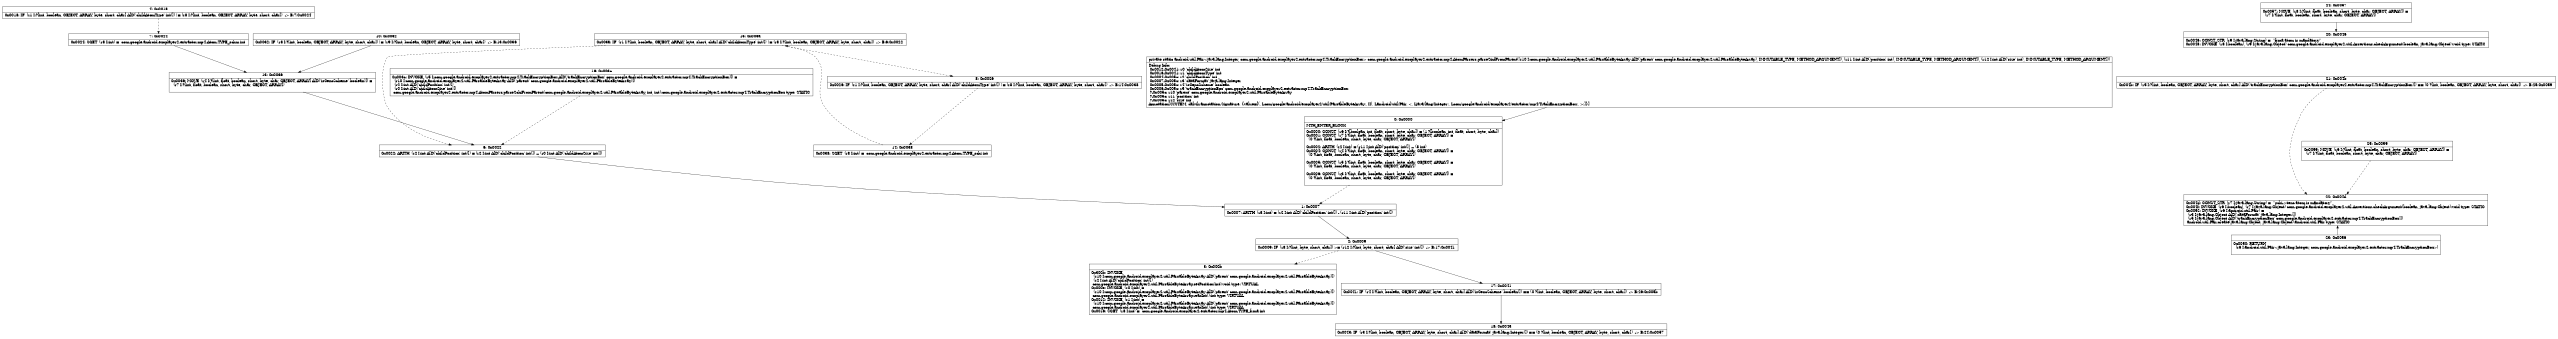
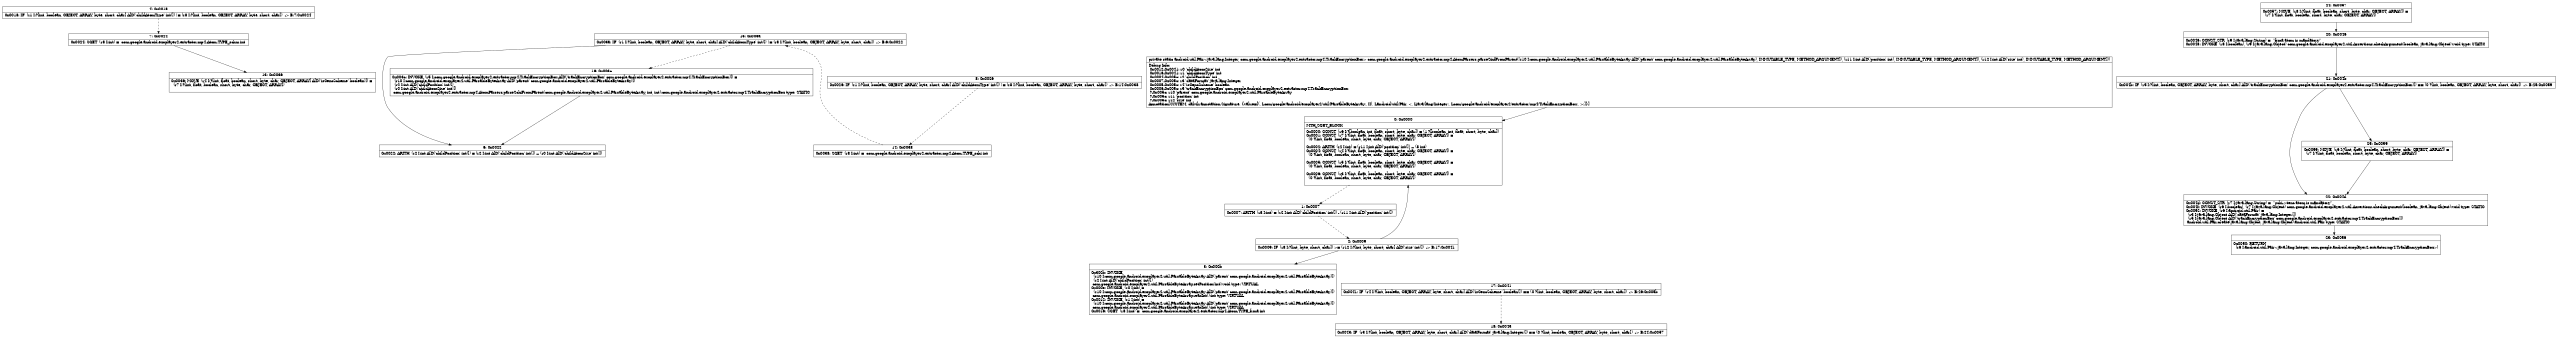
  digraph {
    node [shape=record]
-   n1 [label="{0\:\ 0x0000|MTH_ENTER_BLOCK\l|0x0000: CONST  (r6 I:?[boolean, int, float, short, byte, char]) = (1 ?[boolean, int, float, short, byte, char]) \l0x0001: CONST  (r7 I:?[int, float, boolean, short, byte, char, OBJECT, ARRAY]) = \l  (0 ?[int, float, boolean, short, byte, char, OBJECT, ARRAY])\l \l0x0002: ARITH  (r2 I:int) = (r11 I:int A[D('position' int)]) + (8 int) \l0x0004: CONST  (r4 I:?[int, float, boolean, short, byte, char, OBJECT, ARRAY]) = \l  (0 ?[int, float, boolean, short, byte, char, OBJECT, ARRAY])\l \l0x0005: CONST  (r5 I:?[int, float, boolean, short, byte, char, OBJECT, ARRAY]) = \l  (0 ?[int, float, boolean, short, byte, char, OBJECT, ARRAY])\l \l0x0006: CONST  (r3 I:?[int, float, boolean, short, byte, char, OBJECT, ARRAY]) = \l  (0 ?[int, float, boolean, short, byte, char, OBJECT, ARRAY])\l \l}"]
+   n1 [label="{0\:\ 0x0000|MTH_SGET_BLOCK\l|0x0000: CONST  (r6 I:?[boolean, int, float, short, byte, char]) = (1 ?[boolean, int, float, short, byte, char]) \l0x0001: CONST  (r7 I:?[int, float, boolean, short, byte, char, OBJECT, ARRAY]) = \l  (0 ?[int, float, boolean, short, byte, char, OBJECT, ARRAY])\l \l0x0002: ARITH  (r2 I:int) = (r11 I:int A[D('position' int)]) + (8 int) \l0x0004: CONST  (r4 I:?[int, float, boolean, short, byte, char, OBJECT, ARRAY]) = \l  (0 ?[int, float, boolean, short, byte, char, OBJECT, ARRAY])\l \l0x0005: CONST  (r5 I:?[int, float, boolean, short, byte, char, OBJECT, ARRAY]) = \l  (0 ?[int, float, boolean, short, byte, char, OBJECT, ARRAY])\l \l0x0006: CONST  (r3 I:?[int, float, boolean, short, byte, char, OBJECT, ARRAY]) = \l  (0 ?[int, float, boolean, short, byte, char, OBJECT, ARRAY])\l \l}"]
    n2 [label="{1\:\ 0x0007|0x0007: ARITH  (r8 I:int) = (r2 I:int A[D('childPosition' int)]) \- (r11 I:int A[D('position' int)]) \l}"]
    n3 [label="{2\:\ 0x0009|0x0009: IF  (r8 I:?[int, byte, short, char]) \>= (r12 I:?[int, byte, short, char] A[D('size' int)])  \-\> B:17:0x0041 \l}"]
    n4 [label="{3\:\ 0x000b|0x300b: INVOKE  \l  (r10 I:com.google.android.exoplayer2.util.ParsableByteArray A[D('parent' com.google.android.exoplayer2.util.ParsableByteArray)])\l  (r2 I:int A[D('childPosition' int)])\l com.google.android.exoplayer2.util.ParsableByteArray.setPosition(int):void type: VIRTUAL \l0x000e: INVOKE  (r0 I:int) = \l  (r10 I:com.google.android.exoplayer2.util.ParsableByteArray A[D('parent' com.google.android.exoplayer2.util.ParsableByteArray)])\l com.google.android.exoplayer2.util.ParsableByteArray.readInt():int type: VIRTUAL \l0x0012: INVOKE  (r1 I:int) = \l  (r10 I:com.google.android.exoplayer2.util.ParsableByteArray A[D('parent' com.google.android.exoplayer2.util.ParsableByteArray)])\l com.google.android.exoplayer2.util.ParsableByteArray.readInt():int type: VIRTUAL \l0x0016: SGET  (r8 I:int) =  com.google.android.exoplayer2.extractor.mp4.Atom.TYPE_frma int \l}"]
    n5 [label="{17\:\ 0x0041|0x0041: IF  (r4 I:?[int, boolean, OBJECT, ARRAY, byte, short, char] A[D('isCencScheme' boolean)]) == (0 ?[int, boolean, OBJECT, ARRAY, byte, short, char])  \-\> B:26:0x005b \l}"]
    n6 [label="{18\:\ 0x0043|0x0043: IF  (r3 I:?[int, boolean, OBJECT, ARRAY, byte, short, char] A[D('dataFormat' java.lang.Integer)]) == (0 ?[int, boolean, OBJECT, ARRAY, byte, short, char])  \-\> B:24:0x0057 \l}"]
    n7 [label="{4\:\ 0x0018|0x0018: IF  (r1 I:?[int, boolean, OBJECT, ARRAY, byte, short, char] A[D('childAtomType' int)]) != (r8 I:?[int, boolean, OBJECT, ARRAY, byte, short, char])  \-\> B:7:0x0024 \l}"]
    n8 [label="{7\:\ 0x0024|0x0024: SGET  (r8 I:int) =  com.google.android.exoplayer2.extractor.mp4.Atom.TYPE_schm int \l}"]
    n9 [label="{13\:\ 0x0036|0x0036: MOVE  (r4 I:?[int, float, boolean, short, byte, char, OBJECT, ARRAY] A[D('isCencScheme' boolean)]) = \l  (r7 I:?[int, float, boolean, short, byte, char, OBJECT, ARRAY])\l \l}"]
    n10 [label="{6\:\ 0x0022|0x0022: ARITH  (r2 I:int A[D('childPosition' int)]) = (r2 I:int A[D('childPosition' int)]) + (r0 I:int A[D('childAtomSize' int)]) \l}"]
    n11 [label="{8\:\ 0x0026|0x0026: IF  (r1 I:?[int, boolean, OBJECT, ARRAY, byte, short, char] A[D('childAtomType' int)]) != (r8 I:?[int, boolean, OBJECT, ARRAY, byte, short, char])  \-\> B:14:0x0038 \l}"]
    n12 [label="{14\:\ 0x0038|0x0038: SGET  (r8 I:int) =  com.google.android.exoplayer2.extractor.mp4.Atom.TYPE_schi int \l}"]
    n13 [label="{15\:\ 0x003a|0x003a: IF  (r1 I:?[int, boolean, OBJECT, ARRAY, byte, short, char] A[D('childAtomType' int)]) != (r8 I:?[int, boolean, OBJECT, ARRAY, byte, short, char])  \-\> B:6:0x0022 \l}"]
-   n14 [label="{10\:\ 0x0032|0x0032: IF  (r8 I:?[int, boolean, OBJECT, ARRAY, byte, short, char]) != (r9 I:?[int, boolean, OBJECT, ARRAY, byte, short, char])  \-\> B:13:0x0036 \l}"]
    n15 [label="{16\:\ 0x003c|0x003c: INVOKE  (r5 I:com.google.android.exoplayer2.extractor.mp4.TrackEncryptionBox A[D('trackEncryptionBox' com.google.android.exoplayer2.extractor.mp4.TrackEncryptionBox)]) = \l  (r10 I:com.google.android.exoplayer2.util.ParsableByteArray A[D('parent' com.google.android.exoplayer2.util.ParsableByteArray)])\l  (r2 I:int A[D('childPosition' int)])\l  (r0 I:int A[D('childAtomSize' int)])\l com.google.android.exoplayer2.extractor.mp4.AtomParsers.parseSchiFromParent(com.google.android.exoplayer2.util.ParsableByteArray, int, int):com.google.android.exoplayer2.extractor.mp4.TrackEncryptionBox type: STATIC \l}"]
    n16 [label="{24\:\ 0x0057|0x0057: MOVE  (r8 I:?[int, float, boolean, short, byte, char, OBJECT, ARRAY]) = \l  (r7 I:?[int, float, boolean, short, byte, char, OBJECT, ARRAY])\l \l}"]
    n17 [label="{20\:\ 0x0046|0x0046: CONST_STR  (r9 I:java.lang.String) =  \"frma atom is mandatory\" \l0x0048: INVOKE  (r8 I:boolean), (r9 I:java.lang.Object) com.google.android.exoplayer2.util.Assertions.checkArgument(boolean, java.lang.Object):void type: STATIC \l}"]
    n18 [label="{21\:\ 0x004b|0x004b: IF  (r5 I:?[int, boolean, OBJECT, ARRAY, byte, short, char] A[D('trackEncryptionBox' com.google.android.exoplayer2.extractor.mp4.TrackEncryptionBox)]) == (0 ?[int, boolean, OBJECT, ARRAY, byte, short, char])  \-\> B:25:0x0059 \l}"]
    n19 [label="{22\:\ 0x004d|0x004d: CONST_STR  (r7 I:java.lang.String) =  \"schi\-\>tenc atom is mandatory\" \l0x004f: INVOKE  (r6 I:boolean), (r7 I:java.lang.Object) com.google.android.exoplayer2.util.Assertions.checkArgument(boolean, java.lang.Object):void type: STATIC \l0x0052: INVOKE  (r6 I:android.util.Pair) = \l  (r3 I:java.lang.Object A[D('dataFormat' java.lang.Integer)])\l  (r5 I:java.lang.Object A[D('trackEncryptionBox' com.google.android.exoplayer2.extractor.mp4.TrackEncryptionBox)])\l android.util.Pair.create(java.lang.Object, java.lang.Object):android.util.Pair type: STATIC \l}"]
    n20 [label="{25\:\ 0x0059|0x0059: MOVE  (r6 I:?[int, float, boolean, short, byte, char, OBJECT, ARRAY]) = \l  (r7 I:?[int, float, boolean, short, byte, char, OBJECT, ARRAY])\l \l}"]
    n21 [label="{23\:\ 0x0056|0x0050: RETURN  \l  (r6 I:android.util.Pair\<java.lang.Integer, com.google.android.exoplayer2.extractor.mp4.TrackEncryptionBox\>)\l \l}"]
    n22 [label="{private static android.util.Pair\<java.lang.Integer, com.google.android.exoplayer2.extractor.mp4.TrackEncryptionBox\> com.google.android.exoplayer2.extractor.mp4.AtomParsers.parseSinfFromParent((r10 I:com.google.android.exoplayer2.util.ParsableByteArray A[D('parent' com.google.android.exoplayer2.util.ParsableByteArray), IMMUTABLE_TYPE, METHOD_ARGUMENT]), (r11 I:int A[D('position' int), IMMUTABLE_TYPE, METHOD_ARGUMENT]), (r12 I:int A[D('size' int), IMMUTABLE_TYPE, METHOD_ARGUMENT]))  | Debug Info:\l  0x0012\-0x0041: r0 'childAtomSize' int\l  0x0016\-0x0041: r1 'childAtomType' int\l  0x0004\-0x005c: r2 'childPosition' int\l  0x0007\-0x005c: r3 'dataFormat' java.lang.Integer\l  0x0005\-0x005c: r4 'isCencScheme' boolean\l  0x0006\-0x005c: r5 'trackEncryptionBox' com.google.android.exoplayer2.extractor.mp4.TrackEncryptionBox\l  ?\-0x005c: r10 'parent' com.google.android.exoplayer2.util.ParsableByteArray\l  ?\-0x005c: r11 'position' int\l  ?\-0x005c: r12 'size' int\lAnnotation[SYSTEM, dalvik.annotation.Signature, \{value=[(, Lcom\/google\/android\/exoplayer2\/util\/ParsableByteArray;, II), Landroid\/util\/Pair, \<, Ljava\/lang\/Integer;, Lcom\/google\/android\/exoplayer2\/extractor\/mp4\/TrackEncryptionBox;, \>;]\}]\l}"]
    n1 -> n2 [style=dashed]
-   n2 -> n3
-   n3 -> n4 [style=dashed]
-   n3 -> n5
-   n5 -> n6 [style=solid]
+   n2 -> n3 [style=dashed]
+   n3 -> n4 [style=solid]
+   n3 -> n1
+   n5 -> n6 [style=dashed]
    n7 -> n8 [style=dashed]
    n8 -> n9
-   n9 -> n10
-   n10 -> n2
    n11 -> n12 [style=dashed]
    n12 -> n13 [style=dashed]
-   n13 -> n10 [style=dashed]
-   n13 -> n11 [style=dashed]
-   n14 -> n9
-   n15 -> n10 [style=dashed]
+   n13 -> n10
+   n13 -> n15 [style=dashed]
+   n15 -> n10
    n16 -> n17
-   n18 -> n19 [style=dashed]
-   n21 -> n19
-   n20 -> n19 [style=dashed]
+   n17 -> n18
+   n18 -> n19 [style=solid]
+   n18 -> n20
+   n19 -> n21
+   n20 -> n19
    n22 -> n1
  }
